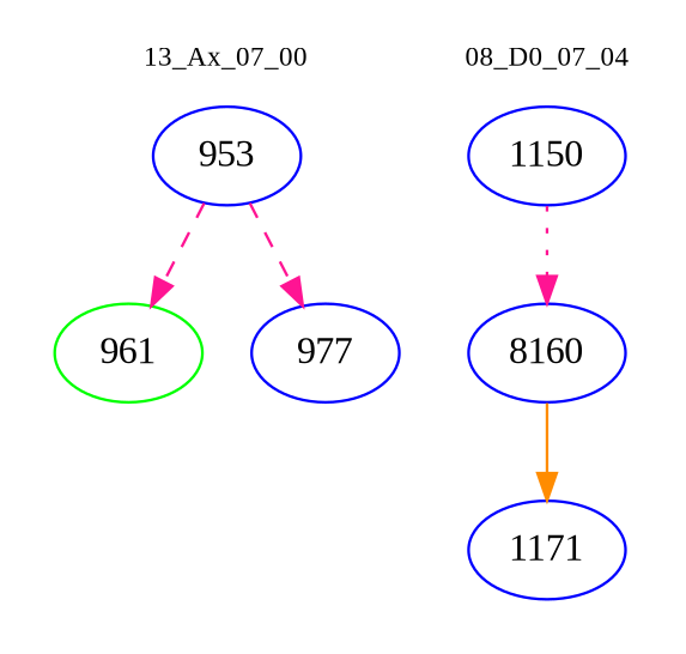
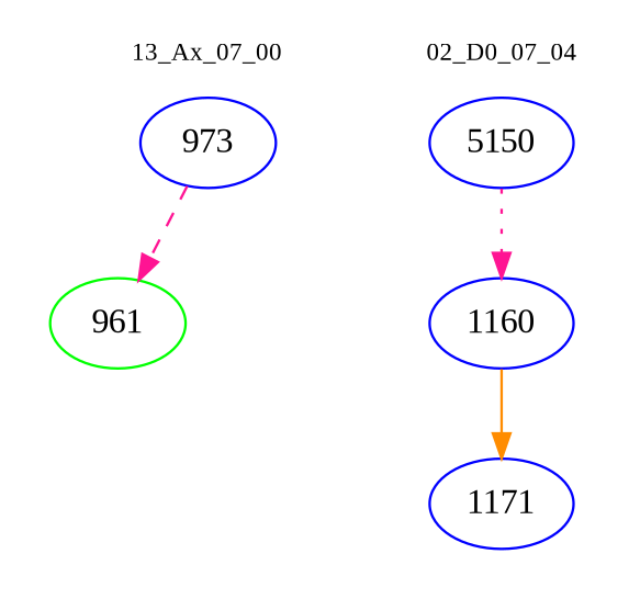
  digraph {
    fontname="Liberation Serif"
    node [color=blue fontname="Liberation Serif"]
    edge [color=deeppink fontname="Liberation Serif" style=dashed]
-   n1 [label=953]
+   n1 [label=973]
    n2 [color=green label=961]
-   n3 [label=977]
-   n4 [label=8160]
-   n5 [label=1150]
+   n4 [label=1160]
+   n5 [label=5150]
    n6 [label=1171]
    subgraph cluster_1 {
      color=white
      fontsize=10
      label="13_Ax_07_00"
      n1
      n2
-     n3
    }
    subgraph cluster_2 {
      color=white
      fontsize=10
-     label="08_D0_07_04"
+     label="02_D0_07_04"
      n4
      n5
      n6
    }
    n1 -> n2
-   n1 -> n3
    n4 -> n6 [color=darkorange style=solid]
    n5 -> n4 [style=dotted]
  }
